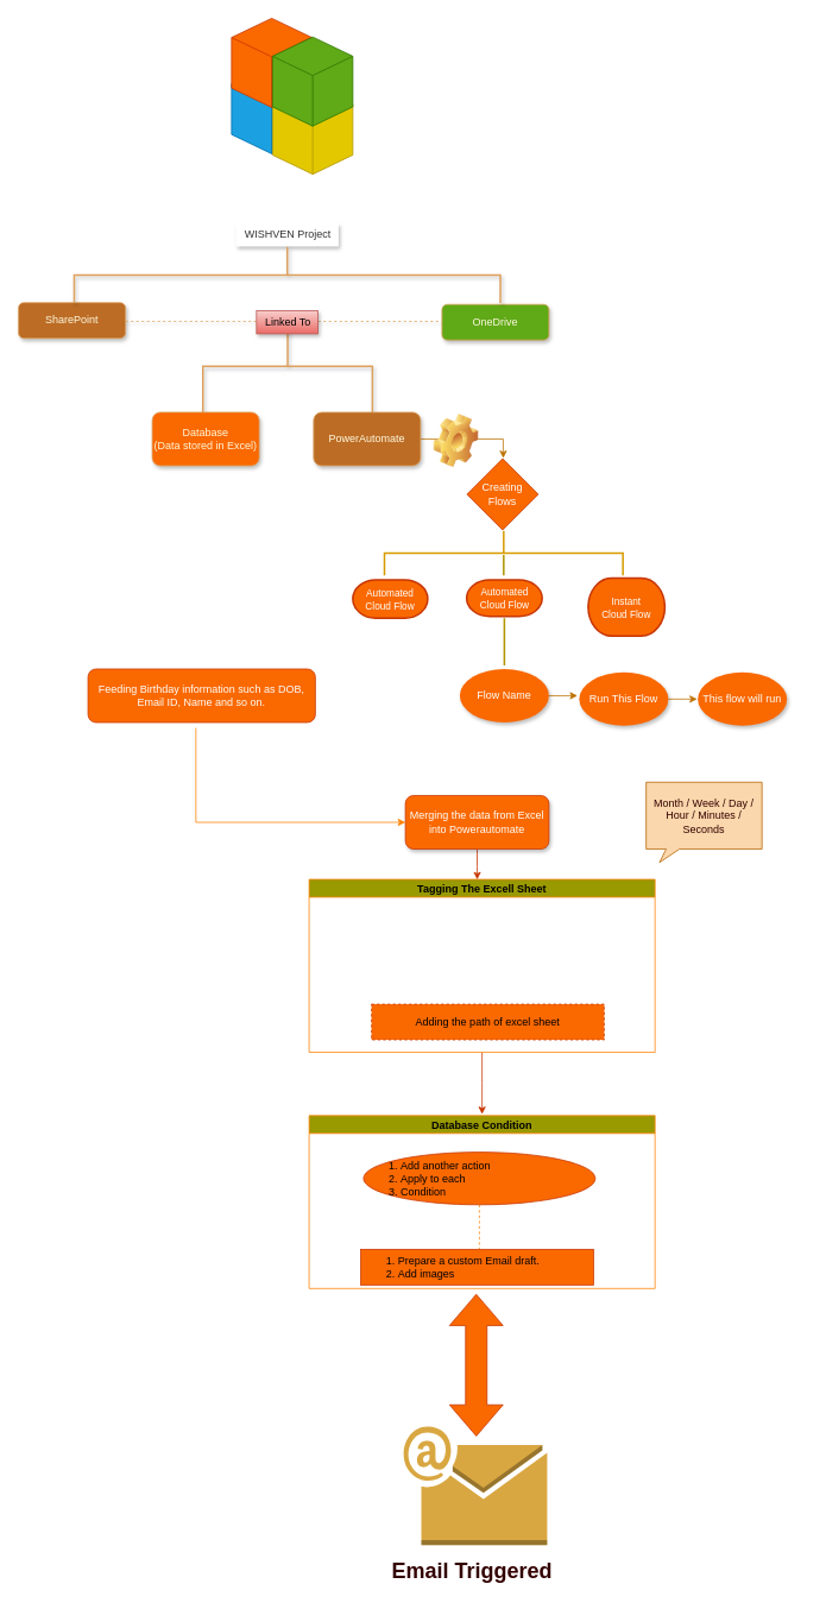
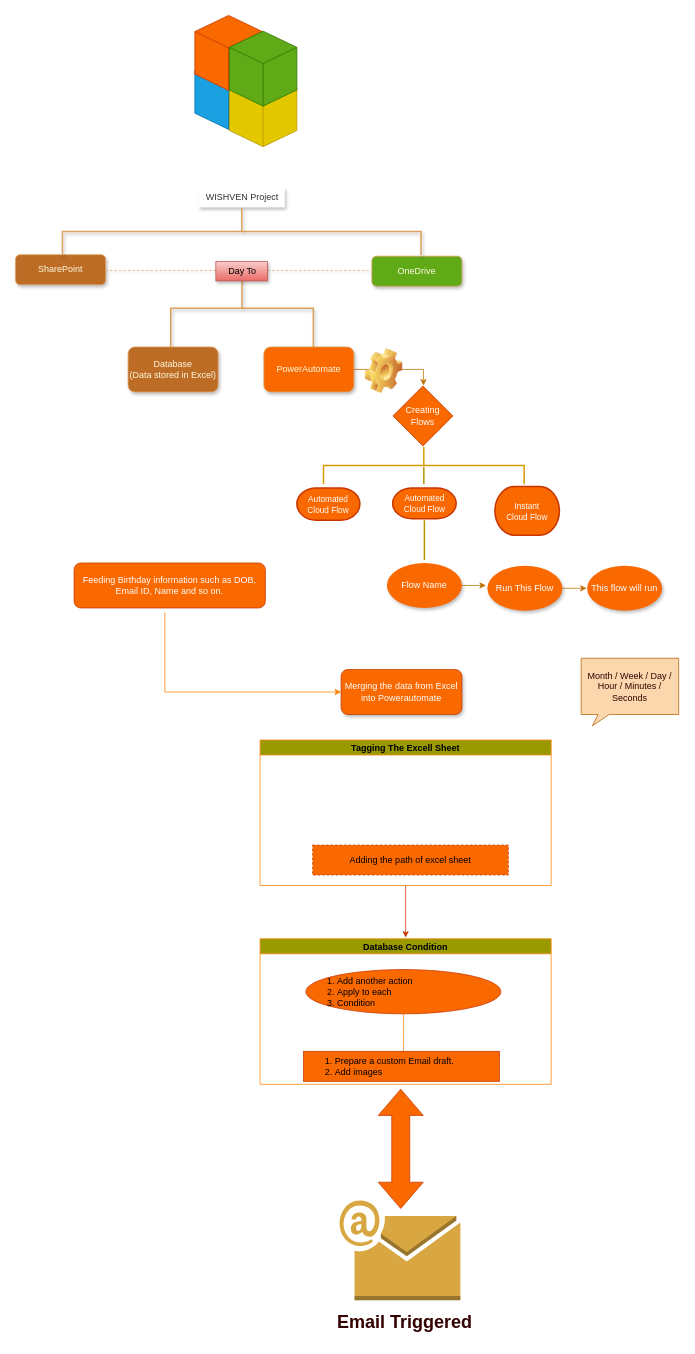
  <mxCell id="0" />
  <mxCell id="1" parent="0" />
  <mxCell id="2" value="OneDrive" style="rounded=1;whiteSpace=wrap;html=1;fontSize=12;glass=0;strokeWidth=1;shadow=1;labelBackgroundColor=none;fillColor=#60a917;strokeColor=#DDA15E;fontColor=#FEFAE0;" parent="1" vertex="1"><mxGeometry x="495" y="341" width="120" height="40" as="geometry" /></mxCell>
  <mxCell id="3" value="SharePoint" style="rounded=1;whiteSpace=wrap;html=1;fontSize=12;glass=0;strokeWidth=1;shadow=1;labelBackgroundColor=none;fillColor=#BC6C25;strokeColor=#DDA15E;fontColor=#FEFAE0;" parent="1" vertex="1"><mxGeometry x="20" y="339" width="120" height="40" as="geometry" /></mxCell>
  <mxCell id="4" value="&lt;font color=&quot;#333333&quot;&gt;WISHVEN Project&lt;/font&gt;" style="text;html=1;align=center;verticalAlign=middle;resizable=0;points=[];autosize=1;strokeColor=none;fillColor=default;fontColor=#FEFAE0;shadow=1;" parent="1" vertex="1"><mxGeometry x="264" y="250" width="115" height="26" as="geometry" /></mxCell>
  <mxCell id="5" value="" style="strokeWidth=2;html=1;shape=mxgraph.flowchart.annotation_2;align=left;labelPosition=right;pointerEvents=1;strokeColor=#DDA15E;fontColor=#FEFAE0;fillColor=#BC6C25;rotation=90;shadow=1;" parent="1" vertex="1"><mxGeometry x="290" y="69" width="63" height="478" as="geometry" /></mxCell>
  <mxCell id="6" value="" style="strokeWidth=2;html=1;shape=mxgraph.flowchart.annotation_2;align=left;labelPosition=right;pointerEvents=1;strokeColor=#DDA15E;fontColor=#FEFAE0;fillColor=#BC6C25;rotation=90;shadow=1;" parent="1" vertex="1"><mxGeometry x="270.34" y="315.35" width="103.16" height="190.1" as="geometry" /></mxCell>
- <mxCell id="7" value="Database&lt;br&gt;(Data stored in Excel)" style="rounded=1;whiteSpace=wrap;html=1;strokeColor=#DDA15E;fontColor=#FEFAE0;fillColor=#fa6800;shadow=1;" parent="1" vertex="1"><mxGeometry x="170" y="462" width="120" height="60" as="geometry" /></mxCell>
+ <mxCell id="7" value="Database&lt;br&gt;(Data stored in Excel)" style="rounded=1;whiteSpace=wrap;html=1;strokeColor=#DDA15E;fontColor=#FEFAE0;fillColor=#BC6C25;shadow=1;" parent="1" vertex="1"><mxGeometry x="170" y="462" width="120" height="60" as="geometry" /></mxCell>
  <mxCell id="8" value="" style="endArrow=none;dashed=1;html=1;rounded=0;strokeColor=#DDA15E;fontColor=#FEFAE0;fillColor=#BC6C25;shadow=1;" parent="1" edge="1"><mxGeometry width="50" height="50" relative="1" as="geometry"><mxPoint x="140" y="360" as="sourcePoint" /><mxPoint x="494" y="360" as="targetPoint" /></mxGeometry></mxCell>
  <mxCell id="9" style="edgeStyle=orthogonalEdgeStyle;rounded=0;orthogonalLoop=1;jettySize=auto;html=1;entryX=0.509;entryY=-0.007;entryDx=0;entryDy=0;entryPerimeter=0;fillColor=#f0a30a;strokeColor=#BD7000;" parent="1" source="10" target="14" edge="1"><mxGeometry relative="1" as="geometry" /></mxCell>
- <mxCell id="10" value="PowerAutomate" style="rounded=1;whiteSpace=wrap;html=1;strokeColor=#DDA15E;fontColor=#FEFAE0;fillColor=#BC6C25;shadow=1;" parent="1" vertex="1"><mxGeometry x="351" y="462" width="120" height="60" as="geometry" /></mxCell>
- <mxCell id="11" value="Linked To" style="text;html=1;align=center;verticalAlign=middle;resizable=0;points=[];autosize=1;fillColor=#f8cecc;strokeColor=#b85450;gradientColor=#ea6b66;shadow=1;" parent="1" vertex="1"><mxGeometry x="287" y="348" width="69" height="26" as="geometry" /></mxCell>
+ <mxCell id="10" value="PowerAutomate" style="rounded=1;whiteSpace=wrap;html=1;strokeColor=#DDA15E;fontColor=#FEFAE0;fillColor=#fa6800;shadow=1;" parent="1" vertex="1"><mxGeometry x="351" y="462" width="120" height="60" as="geometry" /></mxCell>
+ <mxCell id="11" value="Day To" style="text;html=1;align=center;verticalAlign=middle;resizable=0;points=[];autosize=1;fillColor=#f8cecc;strokeColor=#b85450;gradientColor=#ea6b66;shadow=1;" parent="1" vertex="1"><mxGeometry x="287" y="348" width="69" height="26" as="geometry" /></mxCell>
  <mxCell id="12" style="edgeStyle=orthogonalEdgeStyle;rounded=0;orthogonalLoop=1;jettySize=auto;html=1;exitX=0.501;exitY=1.017;exitDx=0;exitDy=0;exitPerimeter=0;strokeColor=#FF8000;" parent="1" edge="1"><mxGeometry relative="1" as="geometry"><mxPoint x="454" y="922" as="targetPoint" /><mxPoint x="219.005" y="816" as="sourcePoint" /><Array as="points"><mxPoint x="219" y="922" /></Array></mxGeometry></mxCell>
  <mxCell id="13" value="&lt;font color=&quot;#ffffff&quot;&gt;Feeding Birthday information such as DOB, Email ID, Name and so on.&lt;/font&gt;" style="rounded=1;whiteSpace=wrap;html=1;fillColor=#fa6800;fontColor=#000000;strokeColor=#C73500;" parent="1" vertex="1"><mxGeometry x="98" y="750" width="255" height="60" as="geometry" /></mxCell>
  <mxCell id="14" value="&lt;font color=&quot;#ffffff&quot;&gt;Creating&lt;br&gt;Flows&lt;/font&gt;" style="rhombus;whiteSpace=wrap;html=1;fillColor=#fa6800;fontColor=#000000;strokeColor=#C73500;" parent="1" vertex="1"><mxGeometry x="523" y="514" width="80" height="80" as="geometry" /></mxCell>
  <mxCell id="15" value="" style="shape=image;html=1;verticalLabelPosition=bottom;verticalAlign=top;imageAspect=0;image=img/clipart/Gear_128x128.png" parent="1" vertex="1"><mxGeometry x="486" y="464" width="50" height="60" as="geometry" /></mxCell>
  <mxCell id="16" value="" style="strokeWidth=2;html=1;shape=mxgraph.flowchart.annotation_2;align=left;labelPosition=right;pointerEvents=1;rotation=90;fillColor=#ffcd28;strokeColor=#d79b00;gradientColor=#ffa500;" parent="1" vertex="1"><mxGeometry x="539.25" y="486.25" width="50" height="267.5" as="geometry" /></mxCell>
  <mxCell id="17" value="&lt;font style=&quot;font-size: 11px;&quot; color=&quot;#ffffff&quot;&gt;Automated&lt;br&gt;Cloud Flow&lt;/font&gt;" style="strokeWidth=2;html=1;shape=mxgraph.flowchart.terminator;whiteSpace=wrap;fillColor=#fa6800;fontColor=#000000;strokeColor=#C73500;" parent="1" vertex="1"><mxGeometry x="395" y="650" width="84" height="43" as="geometry" /></mxCell>
  <mxCell id="18" value="&lt;font style=&quot;font-size: 11px;&quot; color=&quot;#ffffff&quot;&gt;Instant&lt;br&gt;Cloud Flow&lt;/font&gt;" style="strokeWidth=2;html=1;shape=mxgraph.flowchart.terminator;whiteSpace=wrap;fillColor=#fa6800;fontColor=#000000;strokeColor=#C73500;" parent="1" vertex="1"><mxGeometry x="659" y="648" width="86" height="65" as="geometry" /></mxCell>
  <mxCell id="19" value="&lt;font style=&quot;font-size: 11px;&quot; color=&quot;#ffffff&quot;&gt;Automated&lt;br&gt;Cloud Flow&lt;/font&gt;" style="strokeWidth=2;html=1;shape=mxgraph.flowchart.terminator;whiteSpace=wrap;fillColor=#fa6800;fontColor=#000000;strokeColor=#C73500;" parent="1" vertex="1"><mxGeometry x="522.63" y="650" width="84.75" height="41" as="geometry" /></mxCell>
  <mxCell id="20" value="" style="line;strokeWidth=2;direction=south;html=1;fillColor=#e3c800;fontColor=#000000;strokeColor=#B09500;" parent="1" vertex="1"><mxGeometry x="559.25" y="622" width="10" height="23" as="geometry" /></mxCell>
  <mxCell id="21" style="edgeStyle=orthogonalEdgeStyle;rounded=0;orthogonalLoop=1;jettySize=auto;html=1;fillColor=#f0a30a;strokeColor=#BD7000;" parent="1" source="22" edge="1"><mxGeometry relative="1" as="geometry"><mxPoint x="647" y="780" as="targetPoint" /></mxGeometry></mxCell>
  <mxCell id="22" value="&lt;font color=&quot;#ffffff&quot;&gt;Flow Name&lt;/font&gt;" style="ellipse;shape=doubleEllipse;whiteSpace=wrap;html=1;fillColor=#fa6800;fontColor=#000000;strokeColor=none;shadow=1;gradientColor=none;" parent="1" vertex="1"><mxGeometry x="515" y="750" width="100" height="60" as="geometry" /></mxCell>
  <mxCell id="23" value="" style="line;strokeWidth=2;direction=south;html=1;fillColor=#e3c800;fontColor=#000000;strokeColor=#B09500;" parent="1" vertex="1"><mxGeometry x="560" y="693" width="10" height="53" as="geometry" /></mxCell>
  <mxCell id="24" style="edgeStyle=orthogonalEdgeStyle;rounded=0;orthogonalLoop=1;jettySize=auto;html=1;fillColor=#f0a30a;strokeColor=#BD7000;" parent="1" source="25" edge="1"><mxGeometry relative="1" as="geometry"><mxPoint x="781.231" y="783.75" as="targetPoint" /></mxGeometry></mxCell>
  <mxCell id="25" value="&lt;font color=&quot;#ffffff&quot;&gt;Run This Flow&lt;/font&gt;" style="ellipse;shape=doubleEllipse;whiteSpace=wrap;html=1;fillColor=#fa6800;fontColor=#000000;strokeColor=none;shadow=1;" parent="1" vertex="1"><mxGeometry x="649" y="753.75" width="100" height="60" as="geometry" /></mxCell>
  <mxCell id="26" value="&lt;font color=&quot;#ffffff&quot;&gt;This flow will run&lt;/font&gt;" style="ellipse;shape=doubleEllipse;whiteSpace=wrap;html=1;fillColor=#fa6800;fontColor=#000000;strokeColor=none;shadow=1;" parent="1" vertex="1"><mxGeometry x="782" y="753.75" width="100" height="60" as="geometry" /></mxCell>
  <mxCell id="27" value="" style="html=1;whiteSpace=wrap;shape=isoCube2;backgroundOutline=1;isoAngle=15;fillColor=#1ba1e2;fontColor=#ffffff;strokeColor=#006EAF;" parent="1" vertex="1"><mxGeometry x="259" y="72" width="90" height="100" as="geometry" /></mxCell>
  <mxCell id="28" value="" style="html=1;whiteSpace=wrap;shape=isoCube2;backgroundOutline=1;isoAngle=15;fillColor=#e3c800;fontColor=#000000;strokeColor=#B09500;" parent="1" vertex="1"><mxGeometry x="305" y="95" width="90" height="100" as="geometry" /></mxCell>
  <mxCell id="29" value="" style="html=1;whiteSpace=wrap;shape=isoCube2;backgroundOutline=1;isoAngle=15;fillColor=#fa6800;fontColor=#000000;strokeColor=#C73500;" parent="1" vertex="1"><mxGeometry x="259" y="20" width="90" height="100" as="geometry" /></mxCell>
  <mxCell id="30" value="" style="html=1;whiteSpace=wrap;shape=isoCube2;backgroundOutline=1;isoAngle=15;fillColor=#60a917;fontColor=#ffffff;strokeColor=#2D7600;" parent="1" vertex="1"><mxGeometry x="305" y="41" width="90" height="100" as="geometry" /></mxCell>
- <mxCell id="31" value="&lt;font color=&quot;#330000&quot;&gt;Month / Week / Day / Hour / Minutes / Seconds&lt;/font&gt;" style="whiteSpace=wrap;html=1;shape=mxgraph.basic.rectCallout;dx=30;dy=15;boundedLbl=1;fillColor=#fad7ac;strokeColor=#b46504;" parent="1" vertex="1"><mxGeometry x="724" y="877" width="130" height="90" as="geometry" /></mxCell>
+ <mxCell id="31" value="&lt;font color=&quot;#330000&quot;&gt;Month / Week / Day / Hour / Minutes / Seconds&lt;/font&gt;" style="whiteSpace=wrap;html=1;shape=mxgraph.basic.rectCallout;dx=30;dy=15;boundedLbl=1;fillColor=#fad7ac;strokeColor=#b46504;" parent="1" vertex="1"><mxGeometry x="774" y="877" width="130" height="90" as="geometry" /></mxCell>
  <mxCell id="32" style="edgeStyle=orthogonalEdgeStyle;rounded=0;orthogonalLoop=1;jettySize=auto;html=1;fillColor=#fa6800;strokeColor=#C73500;" parent="1" source="33" edge="1"><mxGeometry relative="1" as="geometry"><mxPoint x="540" y="1249.4" as="targetPoint" /></mxGeometry></mxCell>
  <mxCell id="33" value="Tagging The Excell Sheet" style="swimlane;startSize=20;horizontal=1;containerType=tree;fillColor=#999900;strokeColor=#FF8000;" parent="1" vertex="1"><mxGeometry x="346" y="986" width="388" height="194" as="geometry"><mxRectangle x="191" y="687" width="179" height="26" as="alternateBounds" /></mxGeometry></mxCell>
  <mxCell id="34" value="Adding the path of excel sheet" style="whiteSpace=wrap;html=1;treeFolding=1;treeMoving=1;newEdgeStyle={&quot;edgeStyle&quot;:&quot;elbowEdgeStyle&quot;,&quot;startArrow&quot;:&quot;none&quot;,&quot;endArrow&quot;:&quot;none&quot;};fillColor=#fa6800;fontColor=#000000;strokeColor=#C73500;dashed=1;" parent="33" vertex="1"><mxGeometry x="70" y="140" width="261" height="40" as="geometry" /></mxCell>
- <mxCell id="35" style="edgeStyle=orthogonalEdgeStyle;rounded=0;orthogonalLoop=1;jettySize=auto;html=1;entryX=0.486;entryY=0.001;entryDx=0;entryDy=0;entryPerimeter=0;fillColor=#fa6800;strokeColor=#C73500;" parent="1" source="36" target="33" edge="1"><mxGeometry relative="1" as="geometry" /></mxCell>
  <mxCell id="36" value="&lt;font color=&quot;#ffffff&quot;&gt;Merging the data from Excel into Powerautomate&lt;/font&gt;" style="rounded=1;whiteSpace=wrap;html=1;fillColor=#fa6800;fontColor=#000000;strokeColor=#C73500;shadow=1;" parent="1" vertex="1"><mxGeometry x="454" y="892" width="161" height="60" as="geometry" /></mxCell>
  <mxCell id="37" value="Database Condition" style="swimlane;startSize=20;horizontal=1;containerType=tree;fillColor=#999900;strokeColor=#FF8000;" parent="1" vertex="1"><mxGeometry x="346" y="1251" width="388" height="194" as="geometry"><mxRectangle x="191" y="687" width="179" height="26" as="alternateBounds" /></mxGeometry></mxCell>
- <mxCell id="38" value="" style="edgeStyle=elbowEdgeStyle;elbow=vertical;sourcePerimeterSpacing=0;targetPerimeterSpacing=0;startArrow=none;endArrow=none;rounded=0;curved=0;strokeColor=#FF8000;dashed=1;" parent="37" source="39" target="40" edge="1"><mxGeometry relative="1" as="geometry"><Array as="points"><mxPoint x="191" y="120" /></Array></mxGeometry></mxCell>
+ <mxCell id="38" value="" style="edgeStyle=elbowEdgeStyle;elbow=vertical;sourcePerimeterSpacing=0;targetPerimeterSpacing=0;startArrow=none;endArrow=none;rounded=0;curved=0;strokeColor=#FF8000;" parent="37" source="39" target="40" edge="1"><mxGeometry relative="1" as="geometry"><Array as="points"><mxPoint x="191" y="120" /></Array></mxGeometry></mxCell>
  <mxCell id="39" value="&lt;ol&gt;&lt;li&gt;Add another action&lt;/li&gt;&lt;li&gt;Apply to each&lt;/li&gt;&lt;li&gt;Condition&lt;/li&gt;&lt;/ol&gt;" style="ellipse;whiteSpace=wrap;html=1;treeFolding=1;treeMoving=1;newEdgeStyle={&quot;edgeStyle&quot;:&quot;elbowEdgeStyle&quot;,&quot;startArrow&quot;:&quot;none&quot;,&quot;endArrow&quot;:&quot;none&quot;};fillColor=#fa6800;fontColor=#000000;strokeColor=#C73500;align=left;" parent="37" vertex="1"><mxGeometry x="61" y="41" width="260" height="59" as="geometry" /></mxCell>
  <mxCell id="40" value="&lt;div style=&quot;&quot;&gt;&lt;ol&gt;&lt;li&gt;&lt;span style=&quot;background-color: initial;&quot;&gt;Prepare a custom Email draft.&lt;/span&gt;&lt;/li&gt;&lt;li&gt;&lt;span style=&quot;background-color: initial;&quot;&gt;Add images&lt;/span&gt;&lt;/li&gt;&lt;/ol&gt;&lt;/div&gt;" style="whiteSpace=wrap;html=1;treeFolding=1;treeMoving=1;newEdgeStyle={&quot;edgeStyle&quot;:&quot;elbowEdgeStyle&quot;,&quot;startArrow&quot;:&quot;none&quot;,&quot;endArrow&quot;:&quot;none&quot;};fillColor=#fa6800;fontColor=#000000;strokeColor=#C73500;align=left;" parent="37" vertex="1"><mxGeometry x="58" y="150" width="261" height="40" as="geometry" /></mxCell>
- <mxCell id="41" value="&lt;h1&gt;&lt;font color=&quot;#330000&quot;&gt;Email Triggered&lt;/font&gt;&lt;/h1&gt;&lt;p&gt;&lt;font color=&quot;#330000&quot;&gt;Welcome to Wishven platform. An automation platform to regulate all verticals of wishes.&lt;/font&gt;&lt;/p&gt;" style="text;html=1;strokeColor=none;fillColor=none;spacing=5;spacingTop=-20;whiteSpace=wrap;overflow=hidden;rounded=0;" parent="1" vertex="1"><mxGeometry x="434" y="1742" width="227" height="41" as="geometry" /></mxCell>
+ <mxCell id="41" value="&lt;h1&gt;&lt;font color=&quot;#330000&quot;&gt;Email Triggered&lt;/font&gt;&lt;/h1&gt;&lt;p&gt;&lt;font color=&quot;#330000&quot;&gt;Welcome to Wishven platform. An automation platform to regulate all verticals of wishes.&lt;/font&gt;&lt;/p&gt;" style="text;html=1;strokeColor=none;fillColor=none;spacing=5;spacingTop=-20;whiteSpace=wrap;overflow=hidden;rounded=0;" parent="1" vertex="1"><mxGeometry x="444" y="1742" width="227" height="41" as="geometry" /></mxCell>
  <mxCell id="42" value="" style="html=1;shadow=0;dashed=0;align=center;verticalAlign=middle;shape=mxgraph.arrows2.twoWayArrow;dy=0.6;dx=35;rotation=90;fillColor=#fa6800;fontColor=#000000;strokeColor=#C73500;" parent="1" vertex="1"><mxGeometry x="454" y="1501" width="159" height="60" as="geometry" /></mxCell>
  <mxCell id="43" value="" style="outlineConnect=0;dashed=0;verticalLabelPosition=bottom;verticalAlign=top;align=center;html=1;shape=mxgraph.aws3.email;fillColor=#D9A741;gradientColor=none;" parent="1" vertex="1"><mxGeometry x="452" y="1600" width="161" height="133" as="geometry" /></mxCell>
